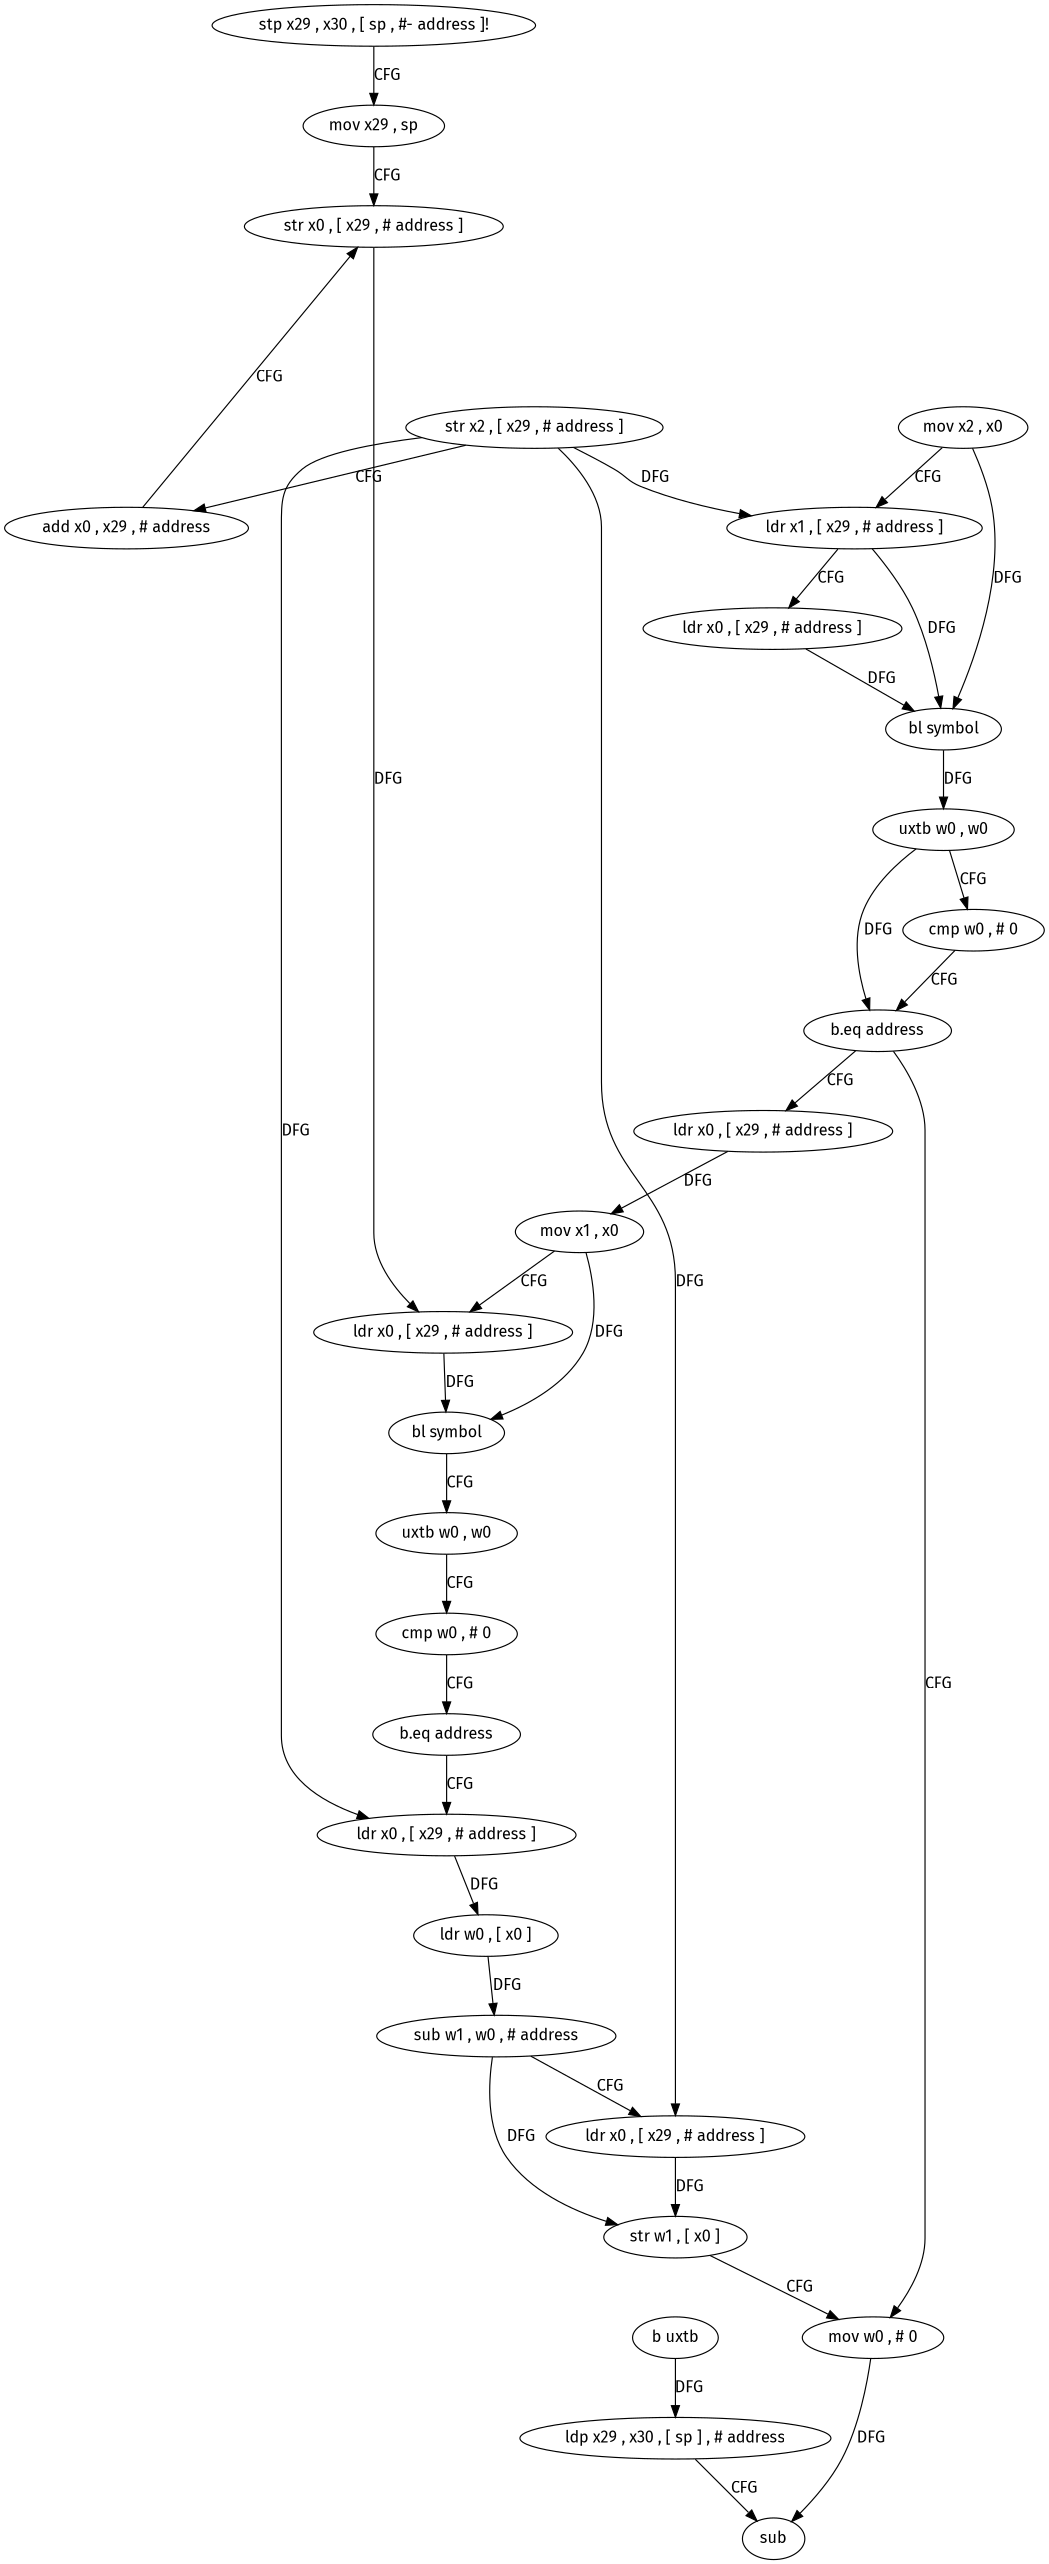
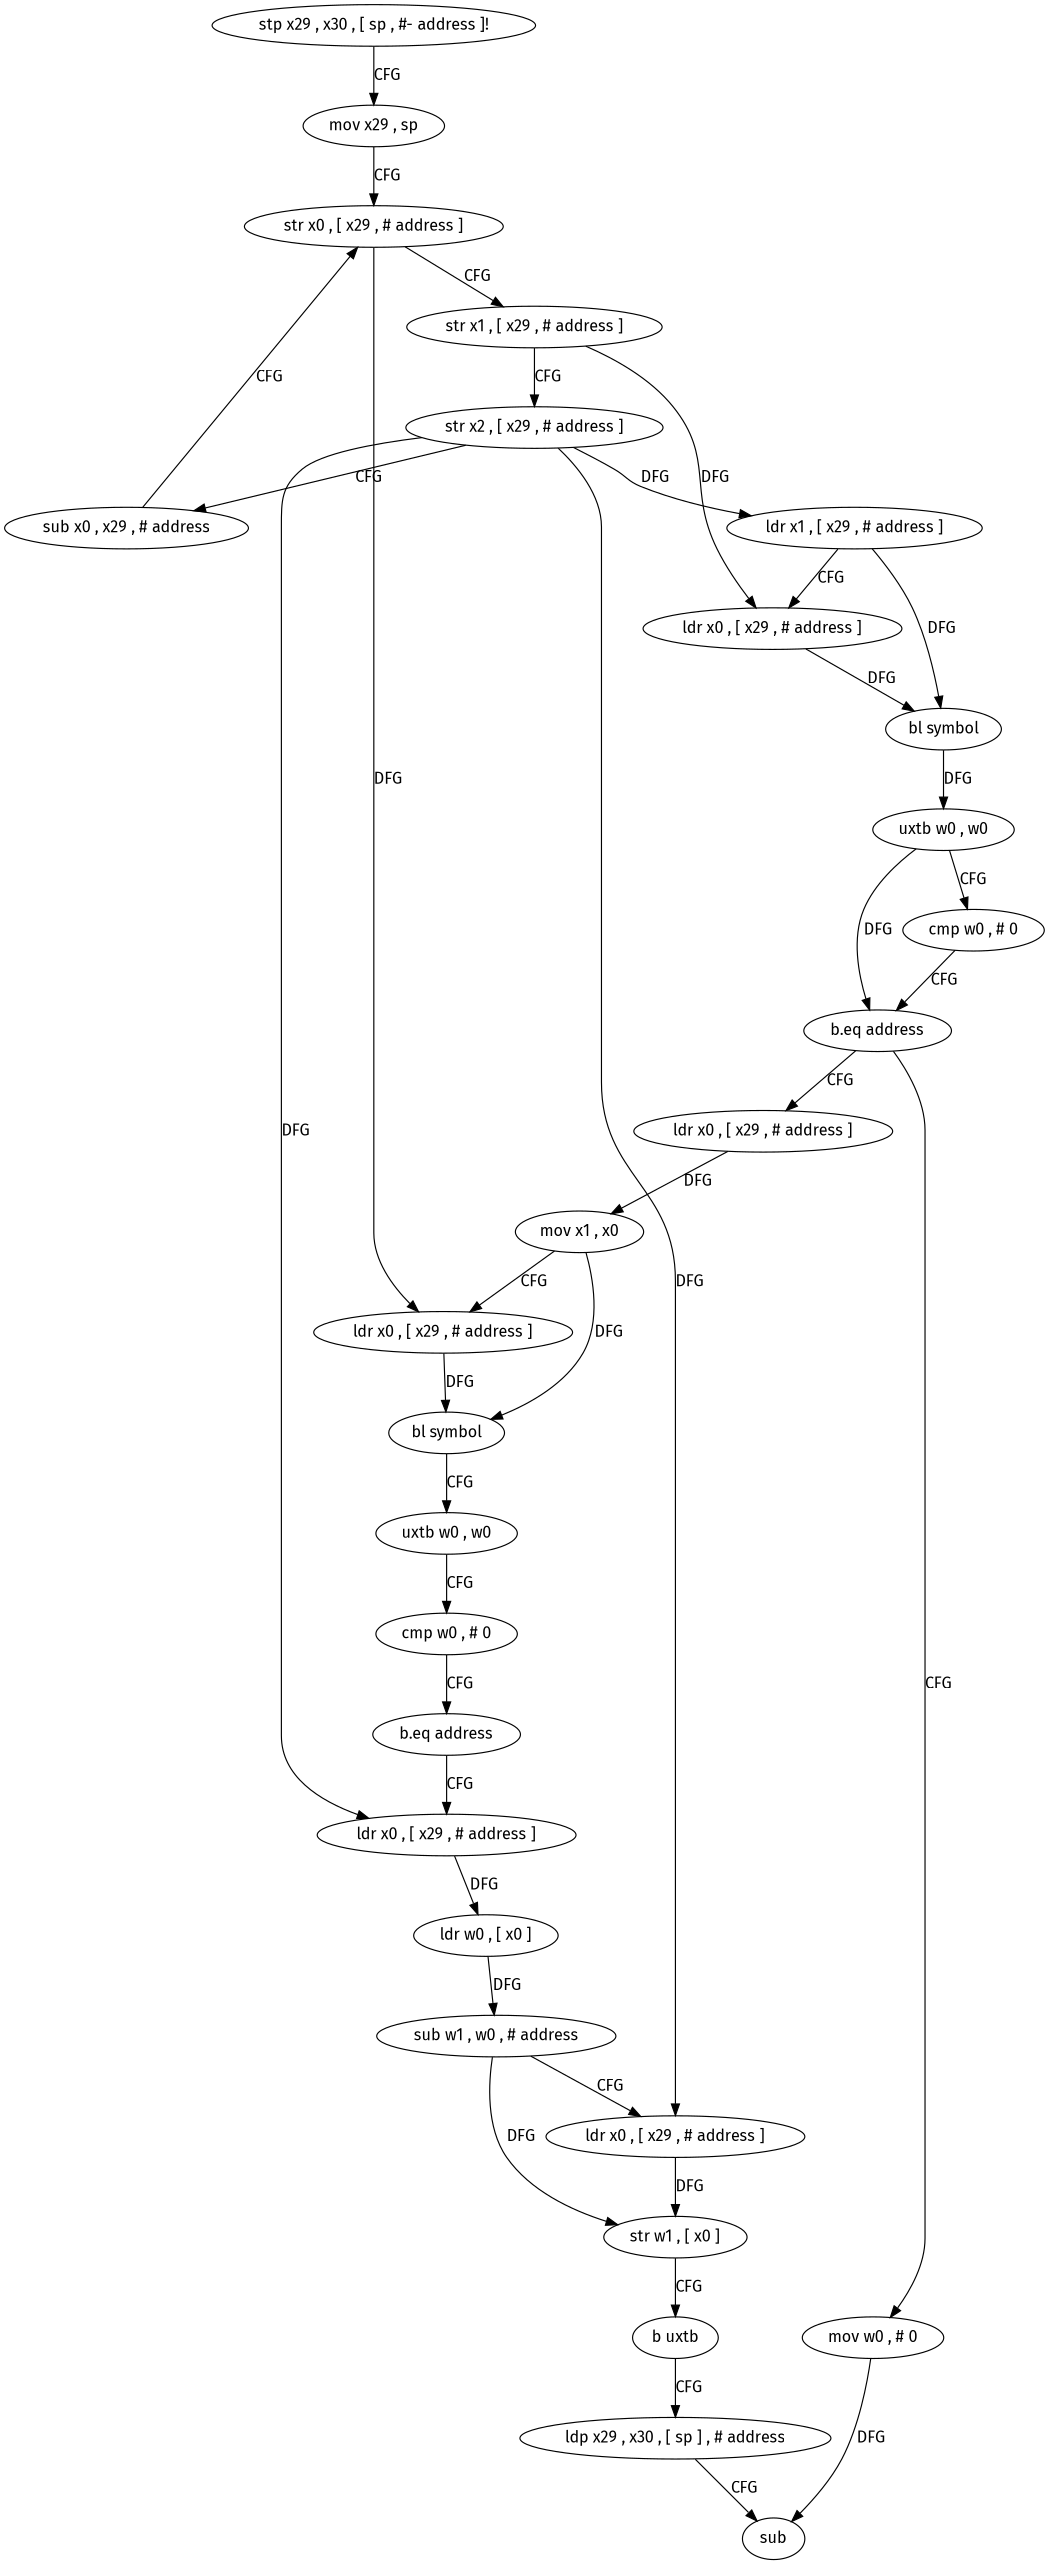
  digraph {
    fontname="Fira Sans"
    node [fontname="Fira Sans"]
    edge [fontname="Fira Sans"]
    n1 [label="stp x29 , x30 , [ sp , #- address ]!"]
    n2 [label="mov x29 , sp"]
    n3 [label="str x0 , [ x29 , # address ]"]
+   n4 [label="str x1 , [ x29 , # address ]"]
    n5 [label="ldr x0 , [ x29 , # address ]"]
    n6 [label="str x2 , [ x29 , # address ]"]
    n7 [label="ldr x0 , [ x29 , # address ]"]
    n8 [label="bl symbol"]
-   n9 [label="add x0 , x29 , # address"]
+   n9 [label="sub x0 , x29 , # address"]
    n10 [label="ldr x1 , [ x29 , # address ]"]
    n11 [label="ldr x0 , [ x29 , # address ]"]
    n12 [label="ldr x0 , [ x29 , # address ]"]
    n13 [label="bl symbol"]
    n14 [label="ldr w0 , [ x0 ]"]
    n15 [label="str w1 , [ x0 ]"]
-   n16 [label="mov x2 , x0"]
    n17 [label="uxtb w0 , w0"]
    n18 [label="cmp w0 , # 0"]
    n19 [label="b.eq address"]
    n20 [label="mov w0 , # 0"]
    n21 [label="ldr x0 , [ x29 , # address ]"]
    n22 [label=sub]
    n23 [label="mov x1 , x0"]
    n24 [label="ldp x29 , x30 , [ sp ] , # address"]
    n25 [label="uxtb w0 , w0"]
    n26 [label="cmp w0 , # 0"]
    n27 [label="b.eq address"]
    n28 [label="sub w1 , w0 , # address"]
    n29 [label="b uxtb"]
    n1 -> n2 [label=CFG]
    n2 -> n3 [label=CFG]
+   n3 -> n4 [label=CFG]
    n3 -> n5 [label=DFG]
+   n4 -> n6 [label=CFG]
+   n4 -> n7 [label=DFG]
    n5 -> n8 [label=DFG]
    n6 -> n9 [label=CFG]
    n6 -> n10 [label=DFG]
    n6 -> n11 [label=DFG]
    n6 -> n12 [label=DFG]
    n7 -> n13 [label=DFG]
    n8 -> n25 [label=CFG]
    n9 -> n3 [label=CFG]
    n10 -> n7 [label=CFG]
    n10 -> n13 [label=DFG]
    n11 -> n14 [label=DFG]
    n12 -> n15 [label=DFG]
    n13 -> n17 [label=DFG]
    n14 -> n28 [label=DFG]
-   n15 -> n20 [label=CFG]
-   n16 -> n10 [label=CFG]
-   n16 -> n13 [label=DFG]
+   n15 -> n29 [label=CFG]
    n17 -> n18 [label=CFG]
    n17 -> n19 [label=DFG]
    n18 -> n19 [label=CFG]
    n19 -> n20 [label=CFG]
    n19 -> n21 [label=CFG]
    n20 -> n22 [label=DFG]
    n21 -> n23 [label=DFG]
    n23 -> n5 [label=CFG]
    n23 -> n8 [label=DFG]
    n24 -> n22 [label=CFG]
    n25 -> n26 [label=CFG]
    n26 -> n27 [label=CFG]
    n27 -> n11 [label=CFG]
    n28 -> n12 [label=CFG]
    n28 -> n15 [label=DFG]
-   n29 -> n24 [label=DFG]
+   n29 -> n24 [label=CFG]
  }
